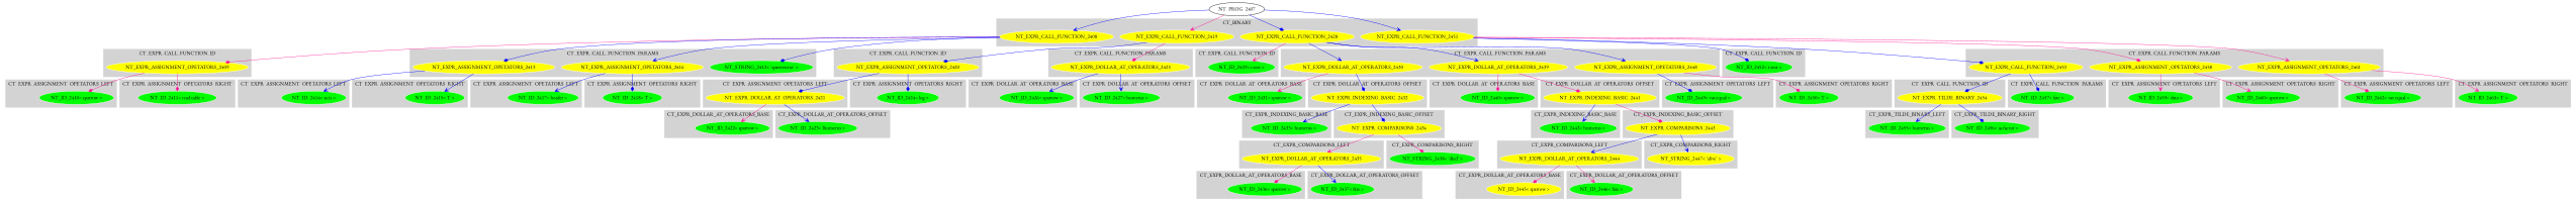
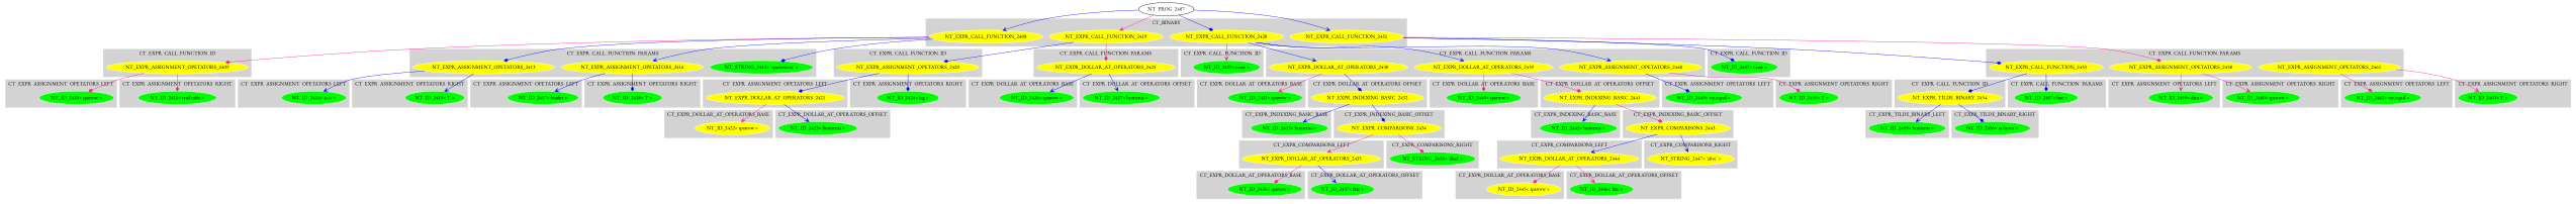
  digraph {
    fontname="EB Garamond"
    node [color=white fillcolor=green fontname="EB Garamond" style=filled]
    edge [arrowhead=diamond color=blue fontname="EB Garamond"]
    NT_EXPR_CALL_FUNCTION_2408 [fillcolor=yellow]
    NT_EXPR_CALL_FUNCTION_2419 [fillcolor=yellow]
    NT_EXPR_CALL_FUNCTION_2428 [fillcolor=yellow]
    NT_EXPR_CALL_FUNCTION_2451 [fillcolor=yellow]
    NT_EXPR_ASSIGNMENT_OPETATORS_2409 [fillcolor=yellow]
    "NT_STRING_2412< 'sparrow.txt' >"
    NT_EXPR_ASSIGNMENT_OPETATORS_2413 [fillcolor=yellow]
    NT_EXPR_ASSIGNMENT_OPETATORS_2416 [fillcolor=yellow]
    "NT_ID_2410< sparrow >"
    "NT_ID_2411< read.table >"
    "NT_ID_2414< as.is >"
    "NT_ID_2415< T >"
    "NT_ID_2417< header >"
    "NT_ID_2418< T >"
    NT_EXPR_ASSIGNMENT_OPETATORS_2420 [fillcolor=yellow]
    NT_EXPR_DOLLAR_AT_OPERATORS_2425 [fillcolor=yellow]
    NT_EXPR_DOLLAR_AT_OPERATORS_2421 [fillcolor=yellow]
    "NT_ID_2424< log >"
    "NT_ID_2426< sparrow >"
-   "NT_ID_2422< sparrow >"
+   "NT_ID_2422< sparrow >" [fillcolor=yellow]
    "NT_ID_2423< lhumerus >"
    "NT_ID_2427< humerus >"
    "NT_ID_2429< t.test >"
    NT_EXPR_DOLLAR_AT_OPERATORS_2430 [fillcolor=yellow]
    NT_EXPR_DOLLAR_AT_OPERATORS_2439 [fillcolor=yellow]
    NT_EXPR_ASSIGNMENT_OPETATORS_2448 [fillcolor=yellow]
    "NT_ID_2431< sparrow >"
    NT_EXPR_INDEXING_BASIC_2432 [fillcolor=yellow]
    "NT_ID_2433< humerus >"
    NT_EXPR_COMPARISONS_2434 [fillcolor=yellow]
    NT_EXPR_DOLLAR_AT_OPERATORS_2435 [fillcolor=yellow]
    "NT_STRING_2438< 'died' >"
    "NT_ID_2436< sparrow >"
    "NT_ID_2437< fate >"
    "NT_ID_2440< sparrow >"
    NT_EXPR_INDEXING_BASIC_2441 [fillcolor=yellow]
    "NT_ID_2445< sparrow >" [fillcolor=yellow]
    "NT_ID_2442< humerus >"
    NT_EXPR_COMPARISONS_2443 [fillcolor=yellow]
    NT_EXPR_DOLLAR_AT_OPERATORS_2444 [fillcolor=yellow]
    "NT_STRING_2447< 'alive' >" [fillcolor=yellow]
    "NT_ID_2446< fate >"
    "NT_ID_2449< var.equal >"
    "NT_ID_2459< data >"
    "NT_ID_2450< T >"
    "NT_ID_2452< t.test >"
    NT_EXPR_CALL_FUNCTION_2453 [fillcolor=yellow]
    NT_EXPR_ASSIGNMENT_OPETATORS_2458 [fillcolor=yellow]
    NT_EXPR_ASSIGNMENT_OPETATORS_2461 [fillcolor=yellow]
    NT_EXPR_TILDE_BINARY_2454 [fillcolor=yellow]
    "NT_ID_2457< fate >"
    "NT_ID_2455< humerus >"
    "NT_ID_2456< as.factor >"
    "NT_ID_2460< sparrow >"
    "NT_ID_2462< var.equal >"
    "NT_ID_2463< T >"
    NT_PROG_2407 [color="" fillcolor="" style=""]
    subgraph cluster_1 {
      color=lightgrey
      label=CT_BINARY
      style=filled
      NT_EXPR_CALL_FUNCTION_2408
      NT_EXPR_CALL_FUNCTION_2419
      NT_EXPR_CALL_FUNCTION_2428
      NT_EXPR_CALL_FUNCTION_2451
    }
    subgraph cluster_2 {
      color=lightgrey
      label=CT_EXPR_CALL_FUNCTION_ID
      style=filled
      NT_EXPR_ASSIGNMENT_OPETATORS_2409
    }
    subgraph cluster_3 {
      color=lightgrey
      label=CT_EXPR_CALL_FUNCTION_PARAMS
      style=filled
      "NT_STRING_2412< 'sparrow.txt' >"
      NT_EXPR_ASSIGNMENT_OPETATORS_2413
      NT_EXPR_ASSIGNMENT_OPETATORS_2416
    }
    subgraph cluster_4 {
      color=lightgrey
      label=CT_EXPR_ASSIGNMENT_OPETATORS_LEFT
      style=filled
      "NT_ID_2410< sparrow >"
    }
    subgraph cluster_5 {
      color=lightgrey
      label=CT_EXPR_ASSIGNMENT_OPETATORS_RIGHT
      style=filled
      "NT_ID_2411< read.table >"
    }
    subgraph cluster_6 {
      color=lightgrey
      label=CT_EXPR_ASSIGNMENT_OPETATORS_LEFT
      style=filled
      "NT_ID_2414< as.is >"
    }
    subgraph cluster_7 {
      color=lightgrey
      label=CT_EXPR_ASSIGNMENT_OPETATORS_RIGHT
      style=filled
      "NT_ID_2415< T >"
    }
    subgraph cluster_8 {
      color=lightgrey
      label=CT_EXPR_ASSIGNMENT_OPETATORS_LEFT
      style=filled
      "NT_ID_2417< header >"
    }
    subgraph cluster_9 {
      color=lightgrey
      label=CT_EXPR_ASSIGNMENT_OPETATORS_RIGHT
      style=filled
      "NT_ID_2418< T >"
    }
    subgraph cluster_10 {
      color=lightgrey
      label=CT_EXPR_CALL_FUNCTION_ID
      style=filled
      NT_EXPR_ASSIGNMENT_OPETATORS_2420
    }
    subgraph cluster_11 {
      color=lightgrey
      label=CT_EXPR_CALL_FUNCTION_PARAMS
      style=filled
      NT_EXPR_DOLLAR_AT_OPERATORS_2425
    }
    subgraph cluster_12 {
      color=lightgrey
      label=CT_EXPR_ASSIGNMENT_OPETATORS_LEFT
      style=filled
      NT_EXPR_DOLLAR_AT_OPERATORS_2421
    }
    subgraph cluster_13 {
      color=lightgrey
      label=CT_EXPR_ASSIGNMENT_OPETATORS_RIGHT
      style=filled
      "NT_ID_2424< log >"
    }
    subgraph cluster_14 {
      color=lightgrey
      label=CT_EXPR_DOLLAR_AT_OPERATORS_BASE
      style=filled
      "NT_ID_2426< sparrow >"
    }
    subgraph cluster_15 {
      color=lightgrey
      label=CT_EXPR_DOLLAR_AT_OPERATORS_BASE
      style=filled
      "NT_ID_2422< sparrow >"
    }
    subgraph cluster_16 {
      color=lightgrey
      label=CT_EXPR_DOLLAR_AT_OPERATORS_OFFSET
      style=filled
      "NT_ID_2423< lhumerus >"
    }
    subgraph cluster_17 {
      color=lightgrey
      label=CT_EXPR_DOLLAR_AT_OPERATORS_OFFSET
      style=filled
      "NT_ID_2427< humerus >"
    }
    subgraph cluster_18 {
      color=lightgrey
      label=CT_EXPR_CALL_FUNCTION_ID
      style=filled
      "NT_ID_2429< t.test >"
    }
    subgraph cluster_19 {
      color=lightgrey
      label=CT_EXPR_CALL_FUNCTION_PARAMS
      style=filled
      NT_EXPR_DOLLAR_AT_OPERATORS_2430
      NT_EXPR_DOLLAR_AT_OPERATORS_2439
      NT_EXPR_ASSIGNMENT_OPETATORS_2448
    }
    subgraph cluster_20 {
      color=lightgrey
      label=CT_EXPR_DOLLAR_AT_OPERATORS_BASE
      style=filled
      "NT_ID_2431< sparrow >"
    }
    subgraph cluster_21 {
      color=lightgrey
      label=CT_EXPR_DOLLAR_AT_OPERATORS_OFFSET
      style=filled
      NT_EXPR_INDEXING_BASIC_2432
    }
    subgraph cluster_22 {
      color=lightgrey
      label=CT_EXPR_INDEXING_BASIC_BASE
      style=filled
      "NT_ID_2433< humerus >"
    }
    subgraph cluster_23 {
      color=lightgrey
      label=CT_EXPR_INDEXING_BASIC_OFFSET
      style=filled
      NT_EXPR_COMPARISONS_2434
    }
    subgraph cluster_24 {
      color=lightgrey
      label=CT_EXPR_COMPARISONS_LEFT
      style=filled
      NT_EXPR_DOLLAR_AT_OPERATORS_2435
    }
    subgraph cluster_25 {
      color=lightgrey
      label=CT_EXPR_COMPARISONS_RIGHT
      style=filled
      "NT_STRING_2438< 'died' >"
    }
    subgraph cluster_26 {
      color=lightgrey
      label=CT_EXPR_DOLLAR_AT_OPERATORS_BASE
      style=filled
      "NT_ID_2436< sparrow >"
    }
    subgraph cluster_27 {
      color=lightgrey
      label=CT_EXPR_DOLLAR_AT_OPERATORS_OFFSET
      style=filled
      "NT_ID_2437< fate >"
    }
    subgraph cluster_28 {
      color=lightgrey
      label=CT_EXPR_DOLLAR_AT_OPERATORS_BASE
      style=filled
      "NT_ID_2440< sparrow >"
    }
    subgraph cluster_29 {
      color=lightgrey
      label=CT_EXPR_DOLLAR_AT_OPERATORS_OFFSET
      style=filled
      NT_EXPR_INDEXING_BASIC_2441
    }
    subgraph cluster_30 {
      color=lightgrey
      label=CT_EXPR_DOLLAR_AT_OPERATORS_BASE
      style=filled
      "NT_ID_2445< sparrow >"
    }
    subgraph cluster_31 {
      color=lightgrey
      label=CT_EXPR_INDEXING_BASIC_BASE
      style=filled
      "NT_ID_2442< humerus >"
    }
    subgraph cluster_32 {
      color=lightgrey
      label=CT_EXPR_INDEXING_BASIC_OFFSET
      style=filled
      NT_EXPR_COMPARISONS_2443
    }
    subgraph cluster_33 {
      color=lightgrey
      label=CT_EXPR_COMPARISONS_LEFT
      style=filled
      NT_EXPR_DOLLAR_AT_OPERATORS_2444
    }
    subgraph cluster_34 {
      color=lightgrey
      label=CT_EXPR_COMPARISONS_RIGHT
      style=filled
      "NT_STRING_2447< 'alive' >"
    }
    subgraph cluster_35 {
      color=lightgrey
      label=CT_EXPR_DOLLAR_AT_OPERATORS_OFFSET
      style=filled
      "NT_ID_2446< fate >"
    }
    subgraph cluster_36 {
      color=lightgrey
      label=CT_EXPR_ASSIGNMENT_OPETATORS_LEFT
      style=filled
      "NT_ID_2449< var.equal >"
    }
    subgraph cluster_37 {
      color=lightgrey
      label=CT_EXPR_ASSIGNMENT_OPETATORS_LEFT
      style=filled
      "NT_ID_2459< data >"
    }
    subgraph cluster_38 {
      color=lightgrey
      label=CT_EXPR_ASSIGNMENT_OPETATORS_RIGHT
      style=filled
      "NT_ID_2450< T >"
    }
    subgraph cluster_39 {
      color=lightgrey
      label=CT_EXPR_CALL_FUNCTION_ID
      style=filled
      "NT_ID_2452< t.test >"
    }
    subgraph cluster_40 {
      color=lightgrey
      label=CT_EXPR_CALL_FUNCTION_PARAMS
      style=filled
      NT_EXPR_CALL_FUNCTION_2453
      NT_EXPR_ASSIGNMENT_OPETATORS_2458
      NT_EXPR_ASSIGNMENT_OPETATORS_2461
    }
    subgraph cluster_41 {
      color=lightgrey
      label=CT_EXPR_CALL_FUNCTION_ID
      style=filled
      NT_EXPR_TILDE_BINARY_2454
    }
    subgraph cluster_42 {
      color=lightgrey
      label=CT_EXPR_CALL_FUNCTION_PARAMS
      style=filled
      "NT_ID_2457< fate >"
    }
    subgraph cluster_43 {
      color=lightgrey
      label=CT_EXPR_TILDE_BINARY_LEFT
      style=filled
      "NT_ID_2455< humerus >"
    }
    subgraph cluster_44 {
      color=lightgrey
      label=CT_EXPR_TILDE_BINARY_RIGHT
      style=filled
      "NT_ID_2456< as.factor >"
    }
    subgraph cluster_45 {
      color=lightgrey
      label=CT_EXPR_ASSIGNMENT_OPETATORS_RIGHT
      style=filled
      "NT_ID_2460< sparrow >"
    }
    subgraph cluster_46 {
      color=lightgrey
      label=CT_EXPR_ASSIGNMENT_OPETATORS_LEFT
      style=filled
      "NT_ID_2462< var.equal >"
    }
    subgraph cluster_47 {
      color=lightgrey
      label=CT_EXPR_ASSIGNMENT_OPETATORS_RIGHT
      style=filled
      "NT_ID_2463< T >"
    }
    NT_EXPR_CALL_FUNCTION_2408 -> NT_EXPR_ASSIGNMENT_OPETATORS_2409 [color=deeppink]
    NT_EXPR_CALL_FUNCTION_2408 -> "NT_STRING_2412< 'sparrow.txt' >"
    NT_EXPR_CALL_FUNCTION_2408 -> NT_EXPR_ASSIGNMENT_OPETATORS_2413
    NT_EXPR_CALL_FUNCTION_2408 -> NT_EXPR_ASSIGNMENT_OPETATORS_2416 [arrowhead=vee]
    NT_EXPR_CALL_FUNCTION_2419 -> NT_EXPR_ASSIGNMENT_OPETATORS_2420
    NT_EXPR_CALL_FUNCTION_2419 -> NT_EXPR_DOLLAR_AT_OPERATORS_2425 [color=deeppink]
    NT_EXPR_CALL_FUNCTION_2428 -> "NT_ID_2429< t.test >" [arrowhead=vee color=deeppink]
    NT_EXPR_CALL_FUNCTION_2428 -> NT_EXPR_DOLLAR_AT_OPERATORS_2430 [arrowhead=vee]
    NT_EXPR_CALL_FUNCTION_2428 -> NT_EXPR_DOLLAR_AT_OPERATORS_2439 [arrowhead=vee]
    NT_EXPR_CALL_FUNCTION_2428 -> NT_EXPR_ASSIGNMENT_OPETATORS_2448 [arrowhead=vee]
    NT_EXPR_CALL_FUNCTION_2451 -> "NT_ID_2452< t.test >"
    NT_EXPR_CALL_FUNCTION_2451 -> NT_EXPR_CALL_FUNCTION_2453
    NT_EXPR_CALL_FUNCTION_2451 -> NT_EXPR_ASSIGNMENT_OPETATORS_2458 [color=deeppink]
-   NT_EXPR_CALL_FUNCTION_2451 -> NT_EXPR_ASSIGNMENT_OPETATORS_2461 [arrowhead=vee color=deeppink]
    NT_EXPR_ASSIGNMENT_OPETATORS_2409 -> "NT_ID_2410< sparrow >" [color=deeppink]
    NT_EXPR_ASSIGNMENT_OPETATORS_2409 -> "NT_ID_2411< read.table >" [color=deeppink]
    NT_EXPR_ASSIGNMENT_OPETATORS_2413 -> "NT_ID_2414< as.is >" [arrowhead=vee]
    NT_EXPR_ASSIGNMENT_OPETATORS_2413 -> "NT_ID_2415< T >" [arrowhead=vee]
    NT_EXPR_ASSIGNMENT_OPETATORS_2416 -> "NT_ID_2417< header >" [arrowhead=vee]
    NT_EXPR_ASSIGNMENT_OPETATORS_2416 -> "NT_ID_2418< T >"
    NT_EXPR_ASSIGNMENT_OPETATORS_2420 -> NT_EXPR_DOLLAR_AT_OPERATORS_2421
    NT_EXPR_ASSIGNMENT_OPETATORS_2420 -> "NT_ID_2424< log >"
    NT_EXPR_DOLLAR_AT_OPERATORS_2425 -> "NT_ID_2426< sparrow >" [arrowhead=vee]
    NT_EXPR_DOLLAR_AT_OPERATORS_2425 -> "NT_ID_2427< humerus >" [arrowhead=vee]
    NT_EXPR_DOLLAR_AT_OPERATORS_2421 -> "NT_ID_2422< sparrow >" [arrowhead=vee color=deeppink]
    NT_EXPR_DOLLAR_AT_OPERATORS_2421 -> "NT_ID_2423< lhumerus >" [arrowhead=vee]
    NT_EXPR_DOLLAR_AT_OPERATORS_2430 -> "NT_ID_2431< sparrow >" [arrowhead=vee color=deeppink]
    NT_EXPR_DOLLAR_AT_OPERATORS_2430 -> NT_EXPR_INDEXING_BASIC_2432
    NT_EXPR_DOLLAR_AT_OPERATORS_2439 -> "NT_ID_2440< sparrow >" [color=deeppink]
    NT_EXPR_DOLLAR_AT_OPERATORS_2439 -> NT_EXPR_INDEXING_BASIC_2441 [color=deeppink]
    NT_EXPR_ASSIGNMENT_OPETATORS_2448 -> "NT_ID_2449< var.equal >"
    NT_EXPR_ASSIGNMENT_OPETATORS_2448 -> "NT_ID_2450< T >" [color=deeppink]
    NT_EXPR_INDEXING_BASIC_2432 -> "NT_ID_2433< humerus >" [arrowhead=vee]
    NT_EXPR_INDEXING_BASIC_2432 -> NT_EXPR_COMPARISONS_2434
    NT_EXPR_COMPARISONS_2434 -> NT_EXPR_DOLLAR_AT_OPERATORS_2435 [arrowhead=vee color=deeppink]
    NT_EXPR_COMPARISONS_2434 -> "NT_STRING_2438< 'died' >" [color=deeppink]
    NT_EXPR_DOLLAR_AT_OPERATORS_2435 -> "NT_ID_2436< sparrow >" [color=deeppink]
    NT_EXPR_DOLLAR_AT_OPERATORS_2435 -> "NT_ID_2437< fate >" [arrowhead=vee]
    NT_EXPR_INDEXING_BASIC_2441 -> "NT_ID_2442< humerus >" [arrowhead=vee]
    NT_EXPR_INDEXING_BASIC_2441 -> NT_EXPR_COMPARISONS_2443 [color=deeppink]
    NT_EXPR_COMPARISONS_2443 -> NT_EXPR_DOLLAR_AT_OPERATORS_2444 [arrowhead=vee]
    NT_EXPR_COMPARISONS_2443 -> "NT_STRING_2447< 'alive' >" [arrowhead=vee]
    NT_EXPR_DOLLAR_AT_OPERATORS_2444 -> "NT_ID_2445< sparrow >" [color=deeppink]
    NT_EXPR_DOLLAR_AT_OPERATORS_2444 -> "NT_ID_2446< fate >" [arrowhead=vee color=deeppink]
    NT_EXPR_CALL_FUNCTION_2453 -> NT_EXPR_TILDE_BINARY_2454
    NT_EXPR_CALL_FUNCTION_2453 -> "NT_ID_2457< fate >"
    NT_EXPR_ASSIGNMENT_OPETATORS_2458 -> "NT_ID_2459< data >" [arrowhead=vee color=deeppink]
    NT_EXPR_ASSIGNMENT_OPETATORS_2458 -> "NT_ID_2460< sparrow >" [arrowhead=vee color=deeppink]
    NT_EXPR_ASSIGNMENT_OPETATORS_2461 -> "NT_ID_2462< var.equal >" [color=deeppink]
    NT_EXPR_ASSIGNMENT_OPETATORS_2461 -> "NT_ID_2463< T >" [arrowhead=vee color=deeppink]
    NT_EXPR_TILDE_BINARY_2454 -> "NT_ID_2455< humerus >" [arrowhead=vee]
    NT_EXPR_TILDE_BINARY_2454 -> "NT_ID_2456< as.factor >"
    NT_PROG_2407 -> NT_EXPR_CALL_FUNCTION_2408 [arrowhead=vee]
    NT_PROG_2407 -> NT_EXPR_CALL_FUNCTION_2419 [arrowhead=vee color=deeppink]
    NT_PROG_2407 -> NT_EXPR_CALL_FUNCTION_2428
    NT_PROG_2407 -> NT_EXPR_CALL_FUNCTION_2451 [arrowhead=vee]
  }
